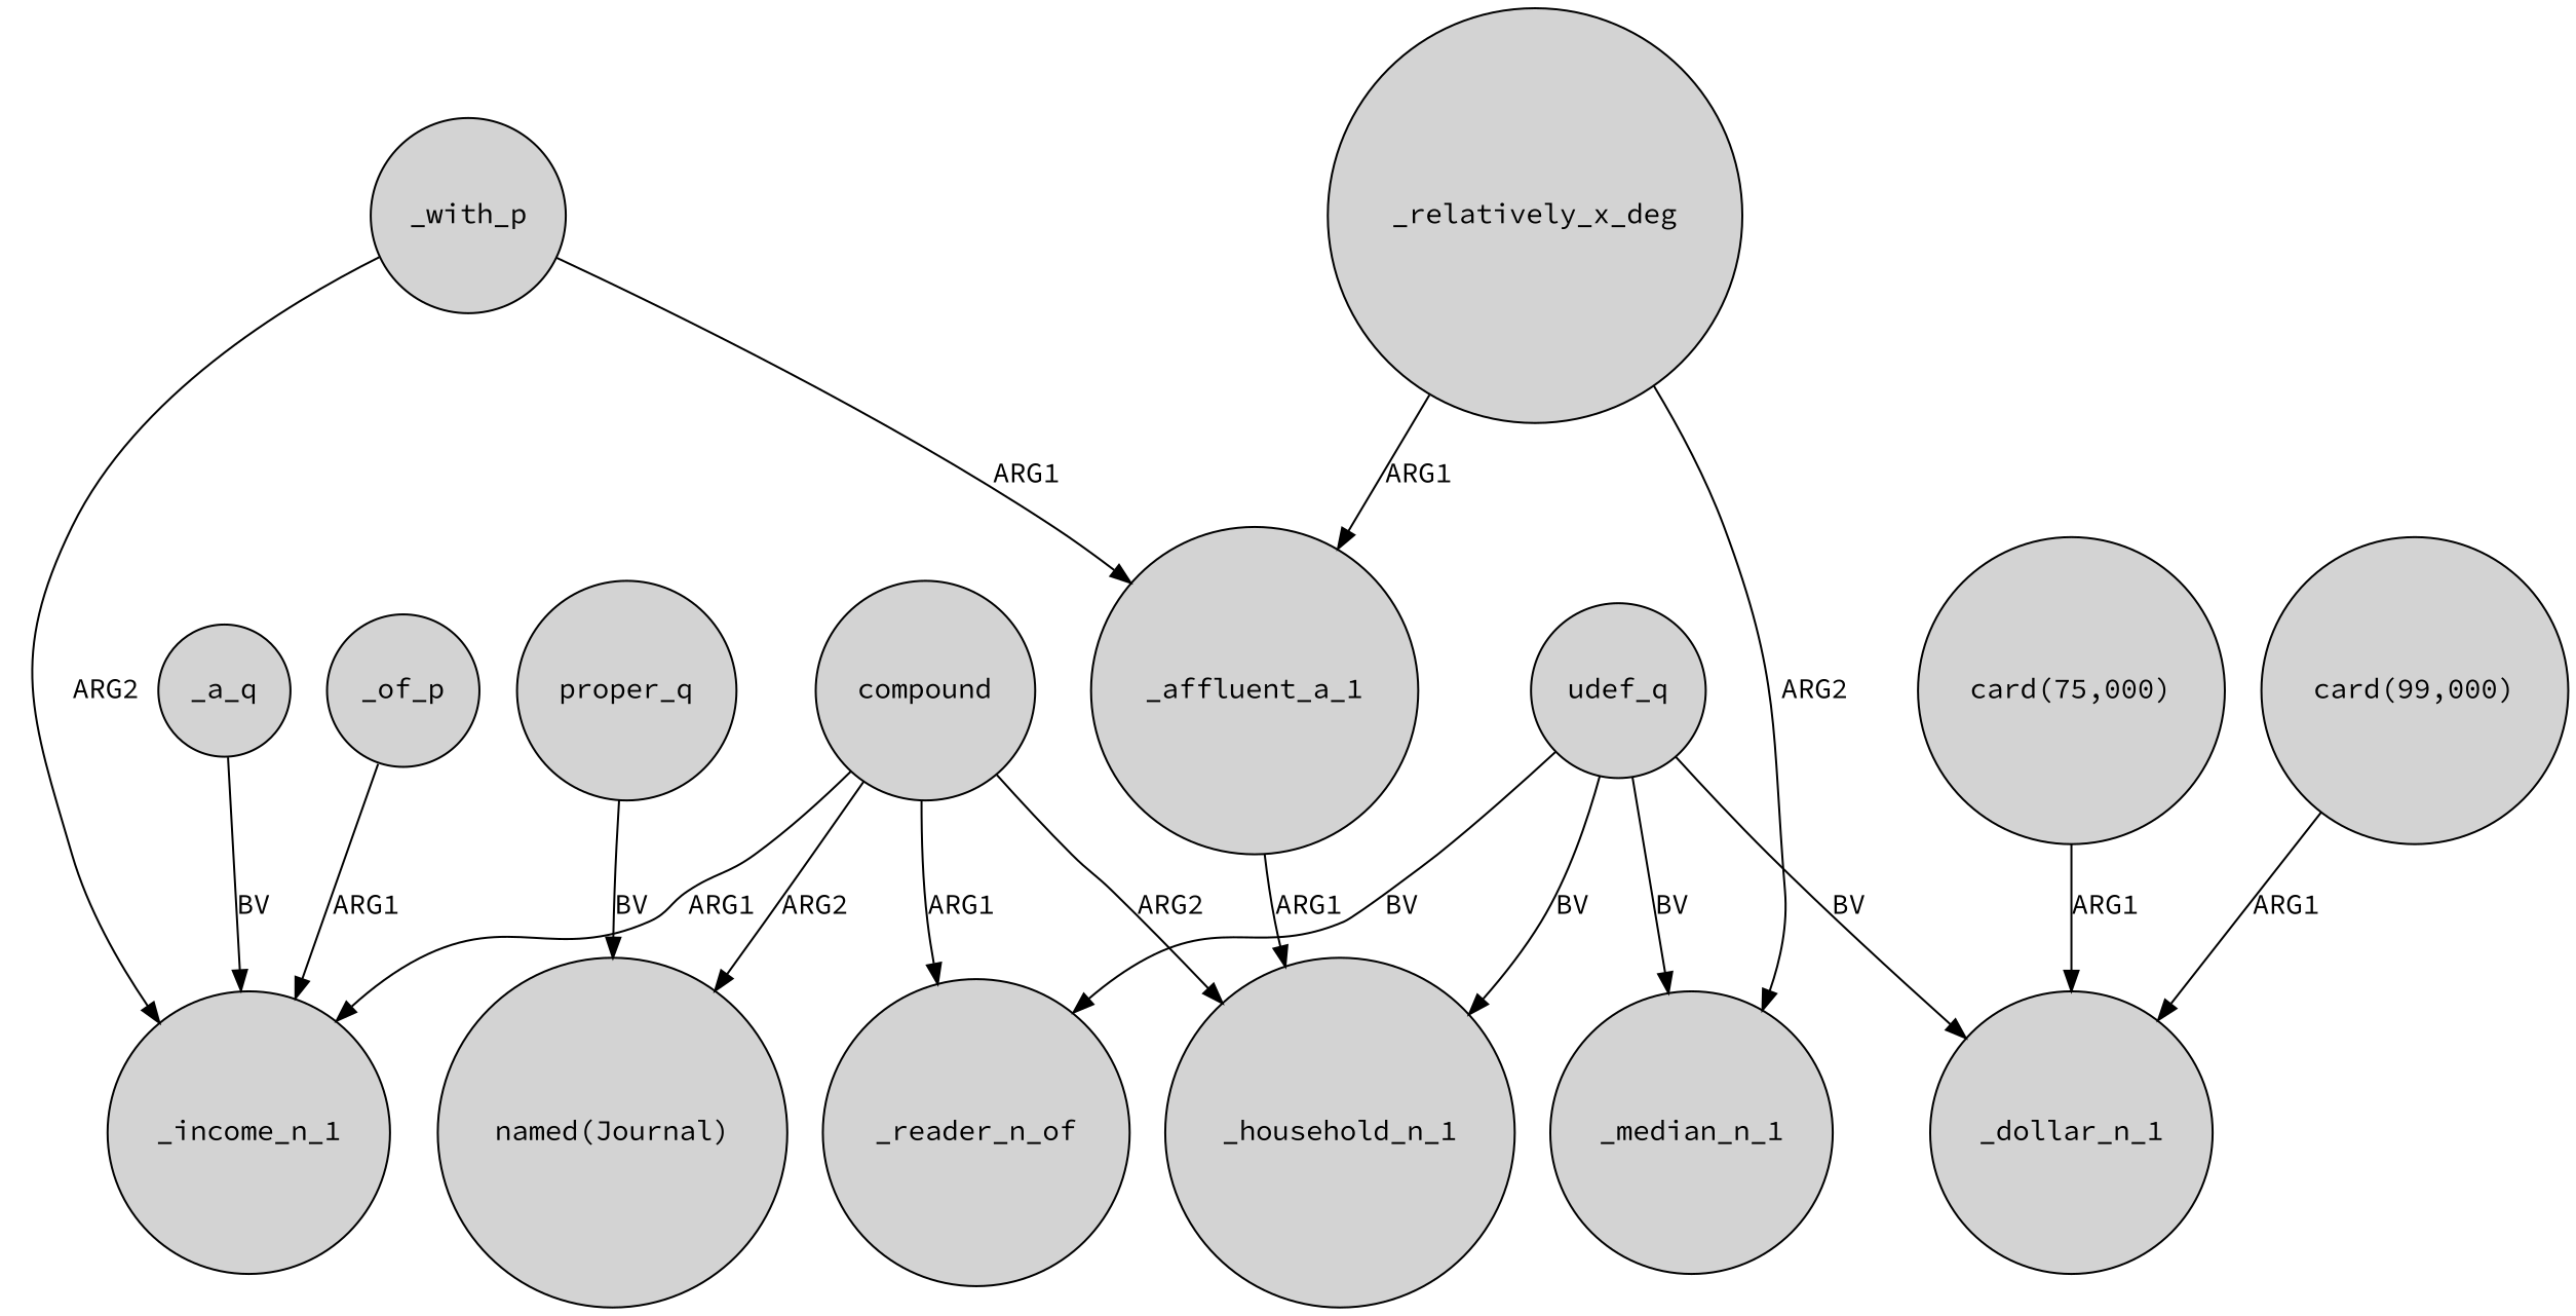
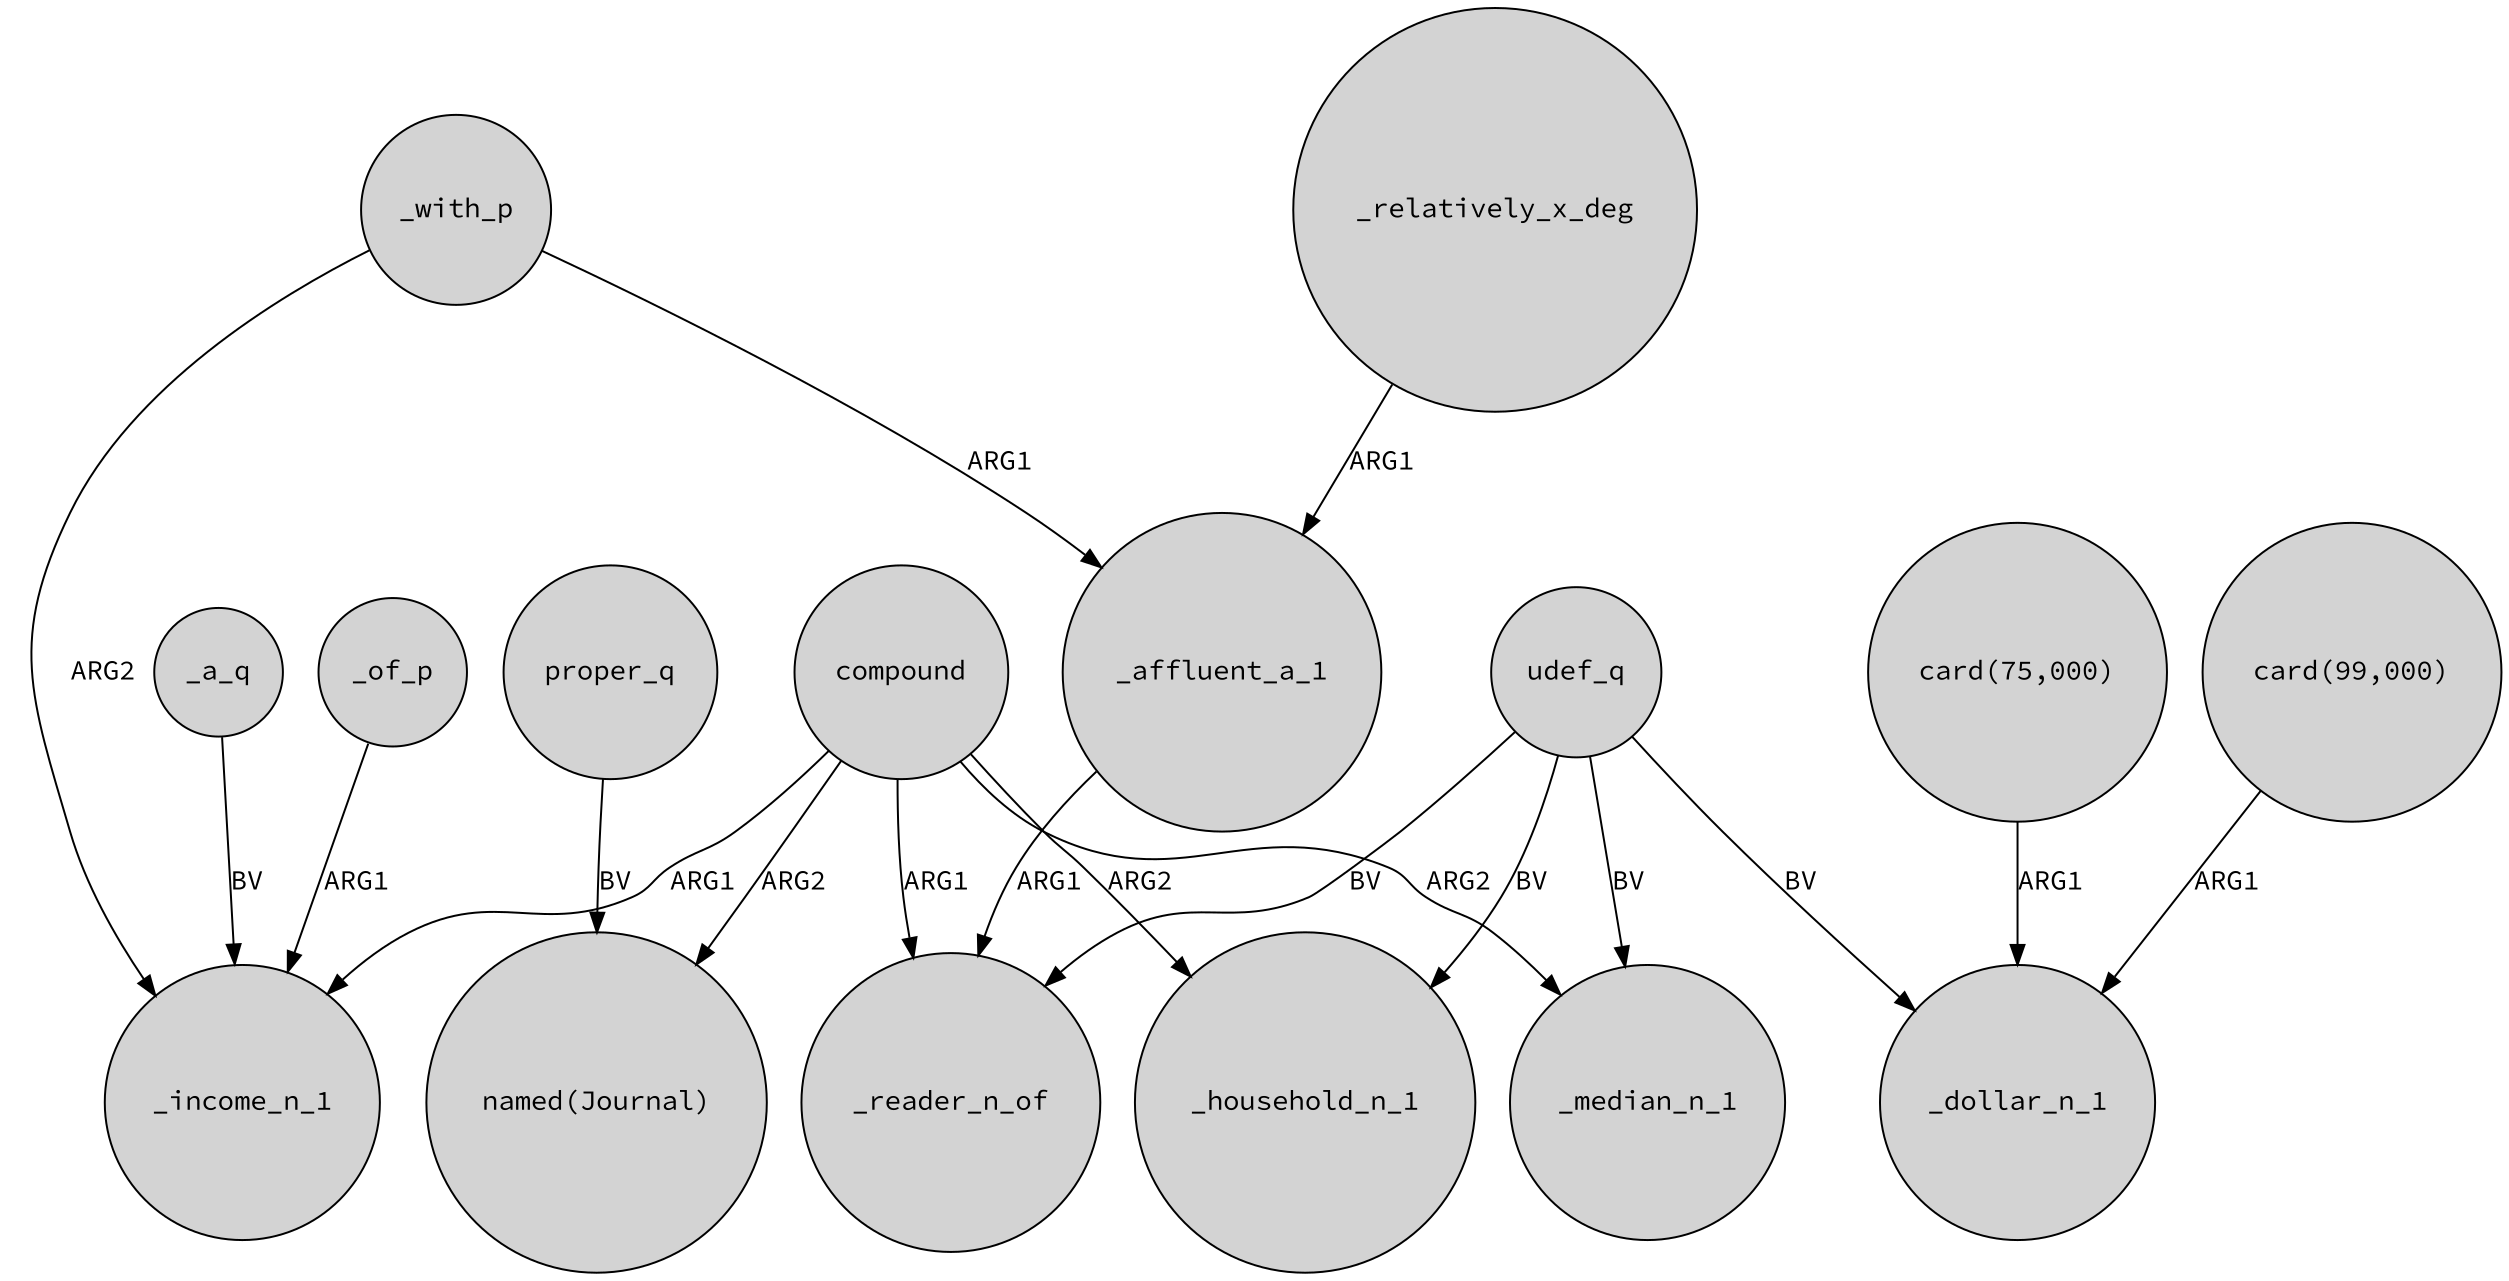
  digraph {
    fontname="Source Code Pro"
    node [fontname="Source Code Pro" shape=circle style=filled]
    edge [fontname="Source Code Pro"]
    compound
    _income_n_1
    _reader_n_of
    _household_n_1
    _median_n_1
    "named(Journal)"
    _affluent_a_1
    _a_q
    udef_q
    _dollar_n_1
    _of_p
    _with_p
    _relatively_x_deg
    "card(75,000)"
    proper_q
    "card(99,000)"
    compound -> _income_n_1 [label=ARG1]
    compound -> _reader_n_of [label=ARG1]
    compound -> _household_n_1 [label=ARG2]
-   _relatively_x_deg -> _median_n_1 [label=ARG2]
+   compound -> _median_n_1 [label=ARG2]
    compound -> "named(Journal)" [label=ARG2]
-   _affluent_a_1 -> _household_n_1 [label=ARG1]
+   _affluent_a_1 -> _reader_n_of [label=ARG1]
    _a_q -> _income_n_1 [label=BV]
    udef_q -> _reader_n_of [label=BV]
    udef_q -> _household_n_1 [label=BV]
    udef_q -> _median_n_1 [label=BV]
    udef_q -> _dollar_n_1 [label=BV]
    _of_p -> _income_n_1 [label=ARG1]
    _with_p -> _income_n_1 [label=ARG2]
    _with_p -> _affluent_a_1 [label=ARG1]
    _relatively_x_deg -> _affluent_a_1 [label=ARG1]
    "card(75,000)" -> _dollar_n_1 [label=ARG1]
    proper_q -> "named(Journal)" [label=BV]
    "card(99,000)" -> _dollar_n_1 [label=ARG1]
  }
